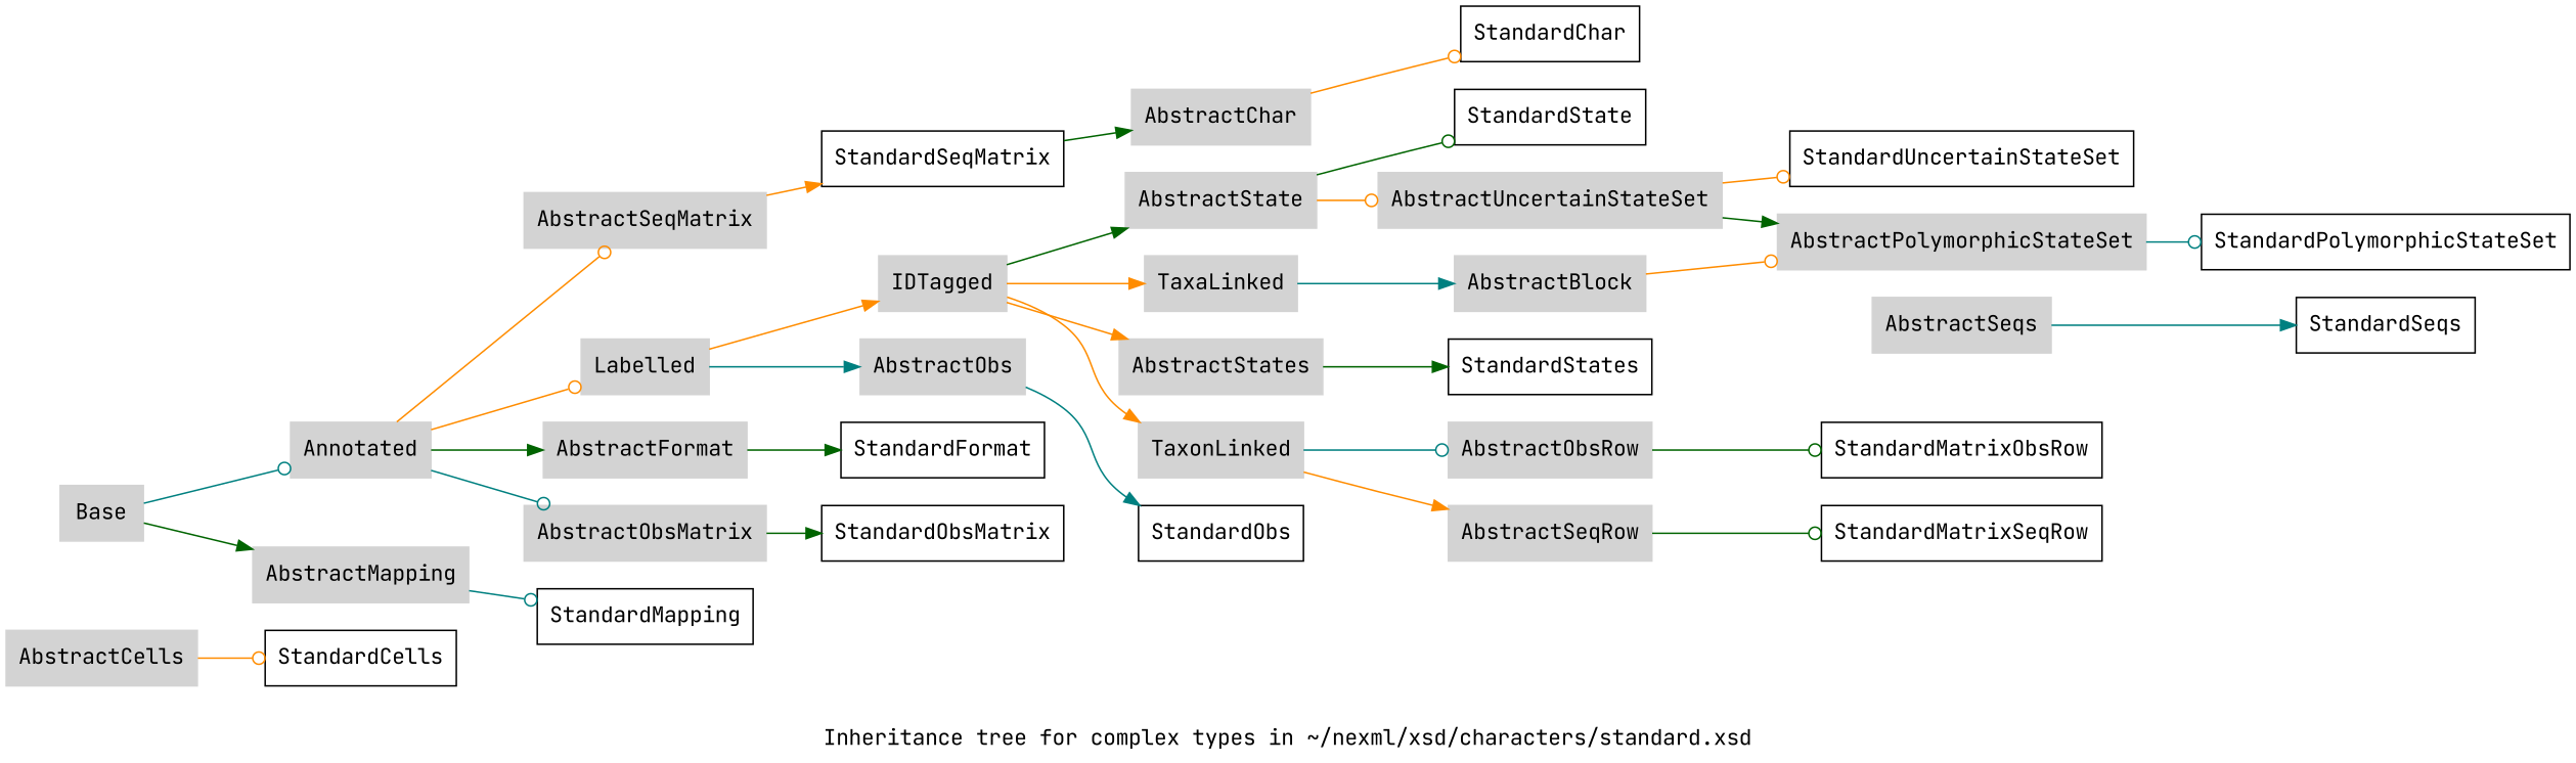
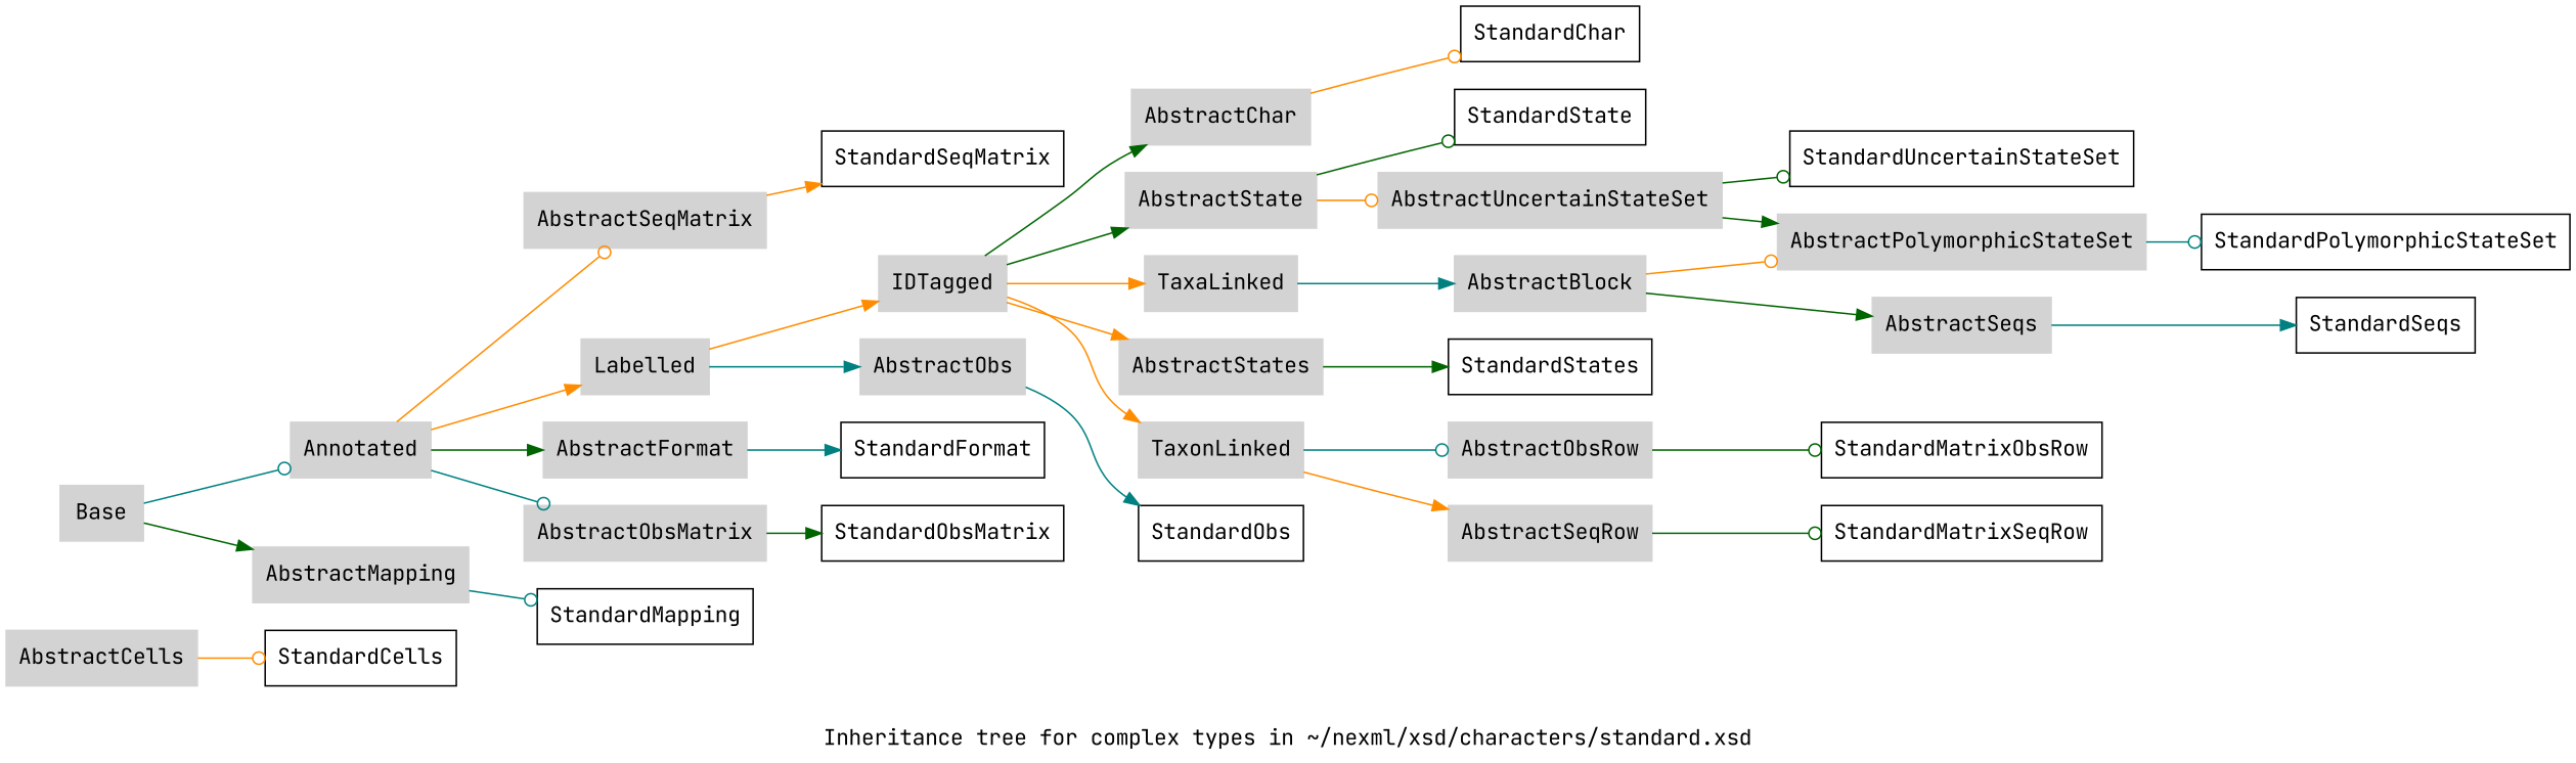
  digraph {
    fontname="JetBrains Mono"
    label="Inheritance tree for complex types in ~/nexml/xsd/characters/standard.xsd"
    rankdir=LR
    node [fontname="JetBrains Mono" shape=box color=lightgrey style=filled]
    edge [arrowhead=normal color=darkorange fontname="JetBrains Mono"]
    StandardCells [color="" style=""]
    AbstractCells
    AbstractBlock
    AbstractSeqs
    AbstractPolymorphicStateSet
    StandardSeqs [color="" style=""]
    TaxaLinked
    IDTagged
    AbstractChar
    TaxonLinked
    AbstractState
    AbstractStates
    StandardChar [color="" style=""]
    AbstractObsRow
    AbstractSeqRow
    AbstractUncertainStateSet
    StandardState [color="" style=""]
    StandardStates [color="" style=""]
    Labelled
    AbstractObs
    StandardObs [color="" style=""]
    Annotated
    AbstractFormat
    AbstractObsMatrix
    AbstractSeqMatrix
    StandardFormat [color="" style=""]
    StandardObsMatrix [color="" style=""]
    StandardSeqMatrix [color="" style=""]
    Base
    AbstractMapping
    StandardMapping [color="" style=""]
    StandardMatrixObsRow [color="" style=""]
    StandardMatrixSeqRow [color="" style=""]
    StandardPolymorphicStateSet [color="" style=""]
    StandardUncertainStateSet [color="" style=""]
    AbstractCells -> StandardCells [arrowhead=odot]
+   AbstractBlock -> AbstractSeqs [color=darkgreen]
    AbstractBlock -> AbstractPolymorphicStateSet [arrowhead=odot]
    AbstractSeqs -> StandardSeqs [color=teal]
    AbstractPolymorphicStateSet -> StandardPolymorphicStateSet [arrowhead=odot color=teal]
    TaxaLinked -> AbstractBlock [color=teal]
    IDTagged -> TaxaLinked
-   StandardSeqMatrix -> AbstractChar [color=darkgreen]
+   IDTagged -> AbstractChar [color=darkgreen]
    IDTagged -> TaxonLinked
    IDTagged -> AbstractState [color=darkgreen]
    IDTagged -> AbstractStates
    AbstractChar -> StandardChar [arrowhead=odot]
    TaxonLinked -> AbstractObsRow [arrowhead=odot color=teal]
    TaxonLinked -> AbstractSeqRow
    AbstractState -> AbstractUncertainStateSet [arrowhead=odot]
    AbstractState -> StandardState [arrowhead=odot color=darkgreen]
    AbstractStates -> StandardStates [color=darkgreen]
    AbstractObsRow -> StandardMatrixObsRow [arrowhead=odot color=darkgreen]
    AbstractSeqRow -> StandardMatrixSeqRow [arrowhead=odot color=darkgreen]
    AbstractUncertainStateSet -> AbstractPolymorphicStateSet [color=darkgreen]
-   AbstractUncertainStateSet -> StandardUncertainStateSet [arrowhead=odot]
+   AbstractUncertainStateSet -> StandardUncertainStateSet [arrowhead=odot color=darkgreen]
    Labelled -> IDTagged
    Labelled -> AbstractObs [color=teal]
    AbstractObs -> StandardObs [color=teal]
-   Annotated -> Labelled [arrowhead=odot]
+   Annotated -> Labelled
    Annotated -> AbstractFormat [color=darkgreen]
    Annotated -> AbstractObsMatrix [arrowhead=odot color=teal]
    Annotated -> AbstractSeqMatrix [arrowhead=odot]
-   AbstractFormat -> StandardFormat [color=darkgreen]
+   AbstractFormat -> StandardFormat [color=teal]
    AbstractObsMatrix -> StandardObsMatrix [color=darkgreen]
    AbstractSeqMatrix -> StandardSeqMatrix
    Base -> Annotated [arrowhead=odot color=teal]
    Base -> AbstractMapping [color=darkgreen]
    AbstractMapping -> StandardMapping [arrowhead=odot color=teal]
  }
